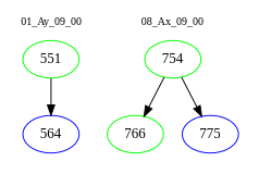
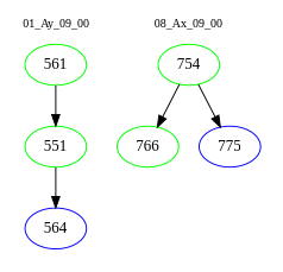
  digraph {
    fontname="Liberation Serif"
    node [color=green fontname="Liberation Serif"]
    edge [color=black fontname="Liberation Serif"]
+   n1 [label=561]
    n2 [label=551]
    n3 [color=blue label=564]
    n4 [label=766]
    n5 [label=754]
    n6 [color=blue label=775]
    subgraph cluster_1 {
      color=white
      fontsize=10
      label="01_Ay_09_00"
+     n1
      n2
      n3
    }
    subgraph cluster_2 {
      color=white
      fontsize=10
      label="08_Ax_09_00"
      n4
      n5
      n6
    }
+   n1 -> n2
    n2 -> n3
    n5 -> n4
    n5 -> n6
  }
